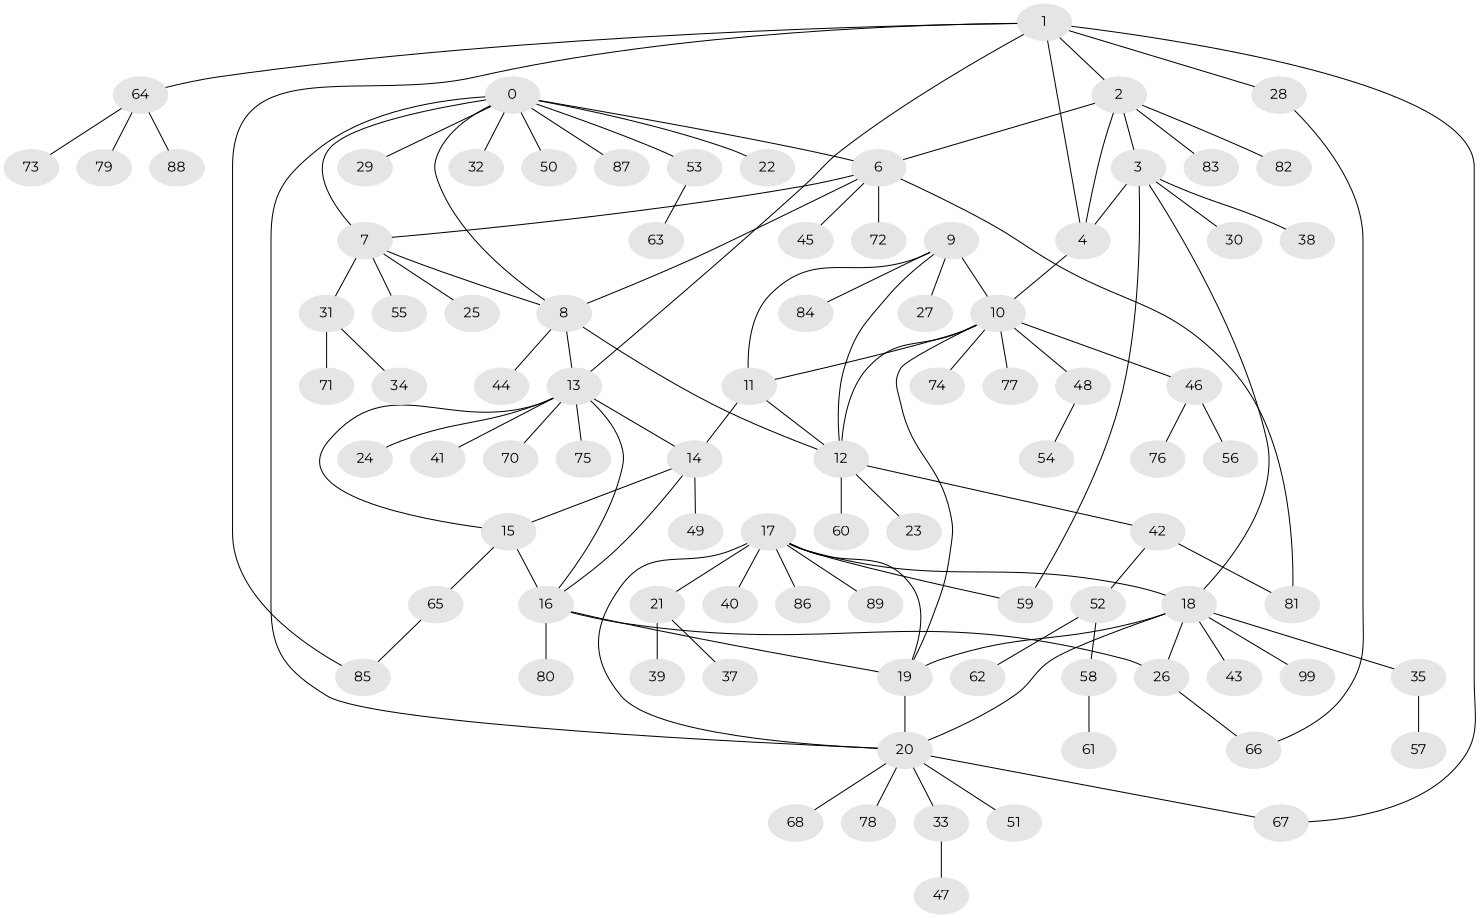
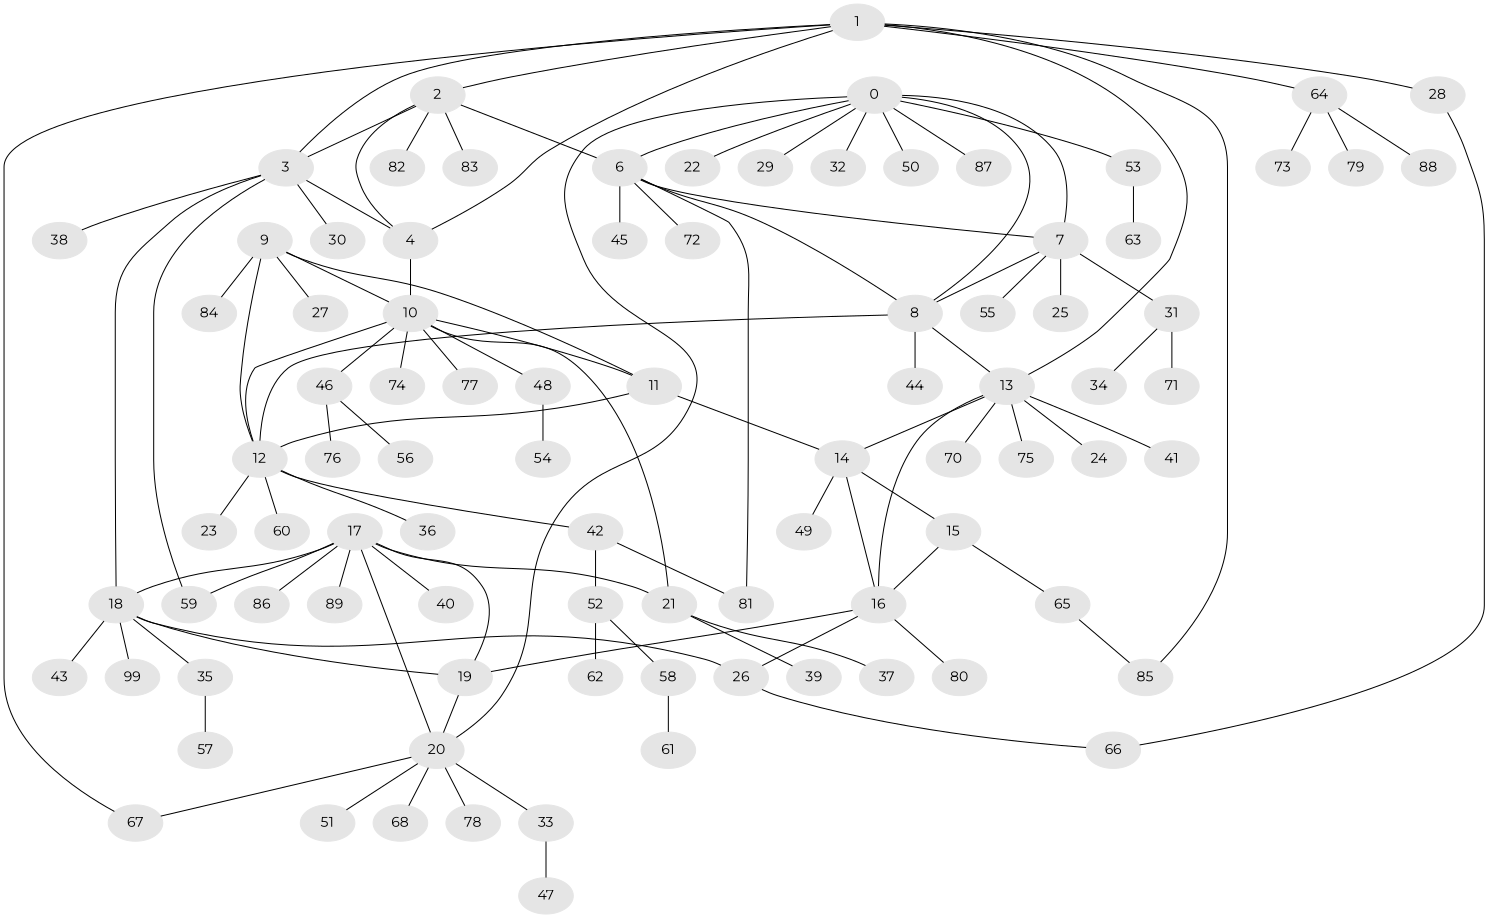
  graph {
    fontname=Montserrat
    node [color=gray90 fontname=Montserrat style=filled]
    edge [fontname=Montserrat]
    1
    2
    3
    4
    13
    28
    64
    67
    85
    6
    82
    83
    18
    30
    38
    59
    10
    14
    15
    16
    24
    41
    70
    75
    66
    73
    79
    88
    7
    8
    45
    72
    81
    20
    19
    26
    35
    43
    n39 [label=99]
    12
    11
    46
    48
    74
    77
    n46 [label=0]
    22
    29
    32
    50
    53
    87
    25
    31
    55
    44
    33
    51
    68
    78
    63
    34
    71
    23
+   36
    42
    60
    9
    27
    84
    56
    76
    54
    49
    52
    65
    80
    17
    21
    40
    86
    89
    37
    39
    57
    47
    58
    62
    61
    1 -- 2
+   1 -- 3
    1 -- 4
    1 -- 13
    1 -- 28
    1 -- 64
    1 -- 67
    1 -- 85
    2 -- 3
    2 -- 4
    2 -- 6
    2 -- 82
    2 -- 83
    3 -- 4
    3 -- 18
    3 -- 30
    3 -- 38
    3 -- 59
    4 -- 10
    13 -- 14
-   13 -- 15
    13 -- 16
    13 -- 24
    13 -- 41
    13 -- 70
    13 -- 75
    28 -- 66
    64 -- 73
    64 -- 79
    64 -- 88
    6 -- 7
    6 -- 8
    6 -- 45
    6 -- 72
    6 -- 81
-   18 -- 20
    18 -- 19
    18 -- 26
    18 -- 35
    18 -- 43
    18 -- n39
-   10 -- 19
+   10 -- 21
    10 -- 12
    10 -- 11
    10 -- 46
    10 -- 48
    10 -- 74
    10 -- 77
    14 -- 15
    14 -- 16
    14 -- 49
    15 -- 16
    15 -- 65
    16 -- 19
    16 -- 26
    16 -- 80
    7 -- 8
    7 -- 25
    7 -- 31
    7 -- 55
    8 -- 13
    8 -- 12
    8 -- 44
    20 -- 67
    20 -- 33
    20 -- 51
    20 -- 68
    20 -- 78
    19 -- 20
    26 -- 66
    35 -- 57
    12 -- 23
+   12 -- 36
    12 -- 42
    12 -- 60
    11 -- 14
    11 -- 12
    46 -- 56
    46 -- 76
    48 -- 54
    n46 -- 6
    n46 -- 7
    n46 -- 8
    n46 -- 20
    n46 -- 22
    n46 -- 29
    n46 -- 32
    n46 -- 50
    n46 -- 53
    n46 -- 87
    53 -- 63
    31 -- 34
    31 -- 71
    33 -- 47
    42 -- 81
    42 -- 52
    9 -- 10
    9 -- 12
    9 -- 11
    9 -- 27
    9 -- 84
    52 -- 58
    52 -- 62
    65 -- 85
    17 -- 18
    17 -- 59
    17 -- 20
    17 -- 19
    17 -- 21
    17 -- 40
    17 -- 86
    17 -- 89
    21 -- 37
    21 -- 39
    58 -- 61
  }
